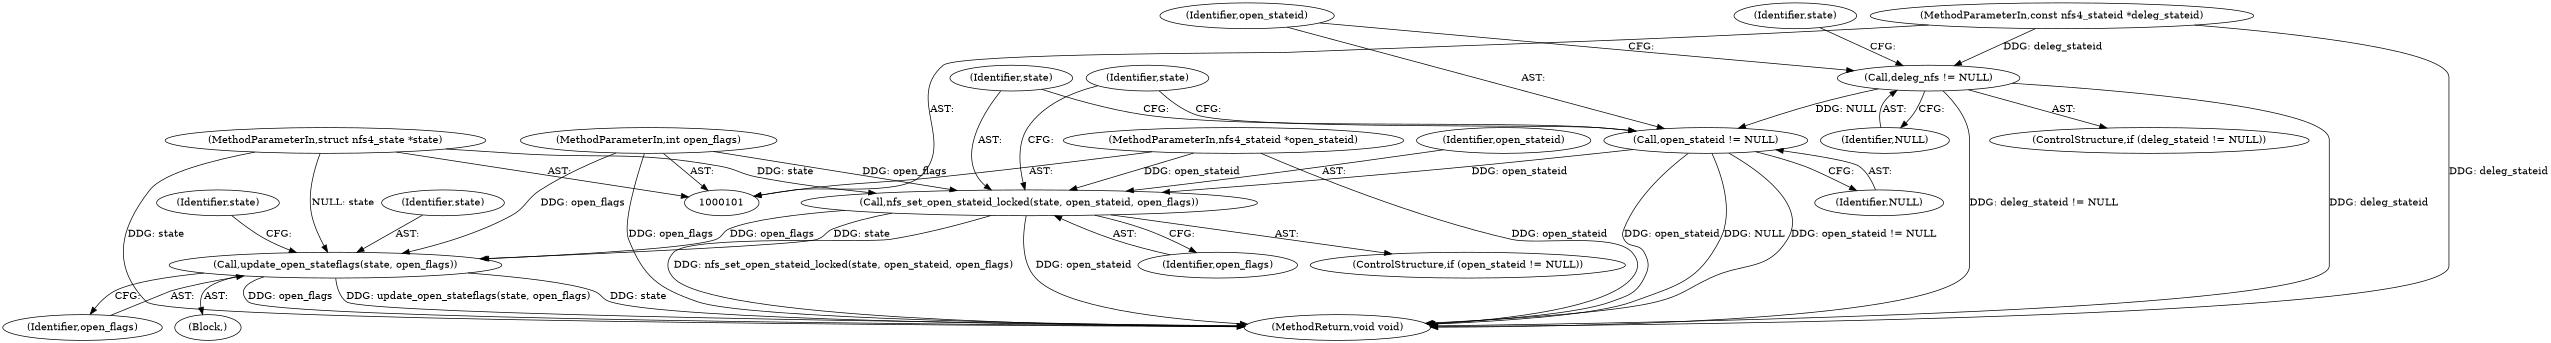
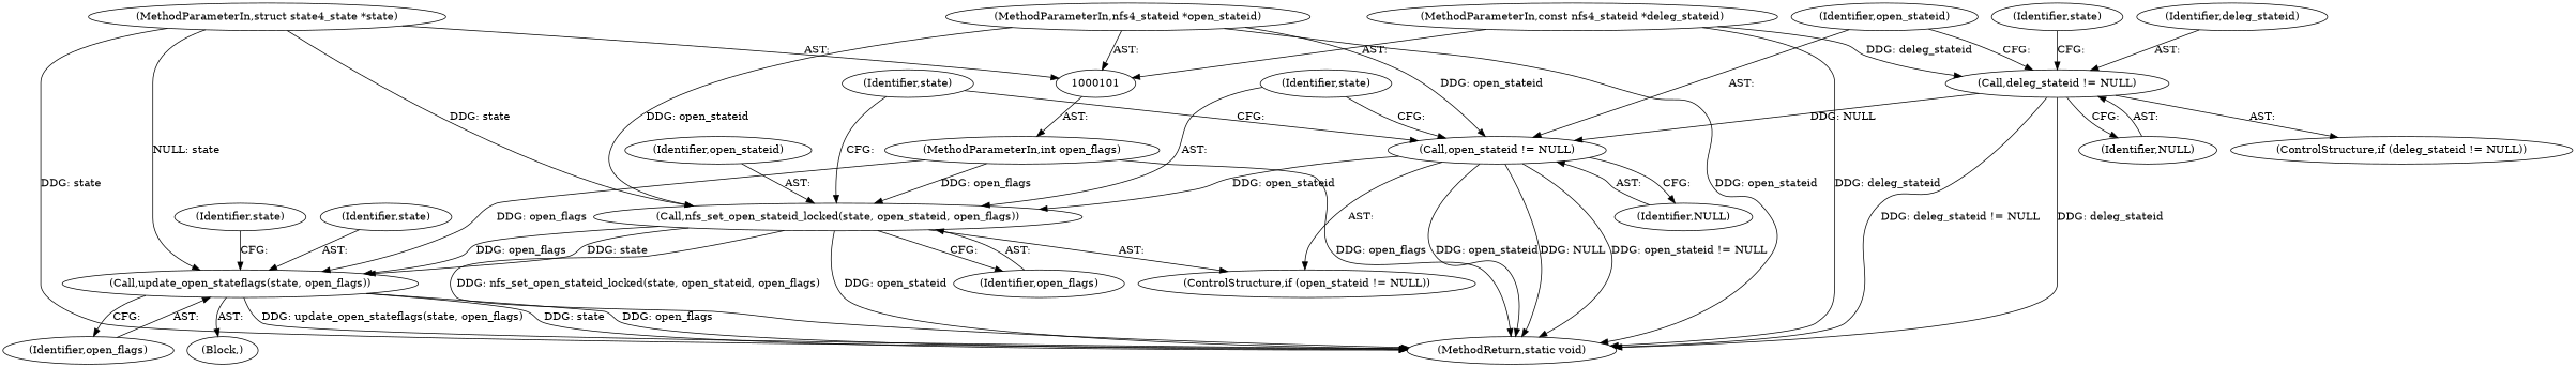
  digraph {
    n1 [label="(Call,nfs_set_open_stateid_locked(state, open_stateid, open_flags))"]
    n2 [label="(Call,update_open_stateflags(state, open_flags))"]
    n3 [label="(ControlStructure,if (open_stateid != NULL))"]
-   n4 [label="(MethodReturn,void void)"]
+   n4 [label="(MethodReturn,static void)"]
    n5 [label="(Identifier,open_flags)"]
    n6 [label="(Identifier,open_flags)"]
    n7 [label="(Block,)"]
-   n8 [label="(MethodParameterIn,struct nfs4_state *state)"]
+   n8 [label="(MethodParameterIn,struct state4_state *state)"]
    1000101
    n10 [label="(Call,open_stateid != NULL)"]
    n11 [label="(Identifier,NULL)"]
    n12 [label="(MethodParameterIn,nfs4_stateid *open_stateid)"]
-   n13 [label="(Call,deleg_nfs != NULL)"]
+   n13 [label="(Call,deleg_stateid != NULL)"]
    n14 [label="(Identifier,NULL)"]
    n15 [label="(ControlStructure,if (deleg_stateid != NULL))"]
    n16 [label="(MethodParameterIn,const nfs4_stateid *deleg_stateid)"]
    n17 [label="(MethodParameterIn,int open_flags)"]
    n18 [label="(Identifier,state)"]
    n19 [label="(Identifier,state)"]
    n20 [label="(Identifier,open_stateid)"]
    n21 [label="(Identifier,state)"]
    n22 [label="(Identifier,state)"]
+   n23 [label="(Identifier,deleg_stateid)"]
    n24 [label="(Identifier,state)"]
    n25 [label="(Identifier,open_stateid)"]
    n1 -> n2 [label="DDG: state"]
    n1 -> n2 [label="DDG: open_flags"]
    n1 -> n3 [label="AST: "]
    n1 -> n4 [label="DDG: nfs_set_open_stateid_locked(state, open_stateid, open_flags)"]
    n1 -> n4 [label="DDG: open_stateid"]
    n1 -> n5 [label="CFG: "]
    n2 -> n4 [label="DDG: state"]
    n2 -> n4 [label="DDG: open_flags"]
    n2 -> n4 [label="DDG: update_open_stateflags(state, open_flags)"]
    n2 -> n6 [label="CFG: "]
    n2 -> n7 [label="AST: "]
    n5 -> n1 [label="AST: "]
    n6 -> n2 [label="AST: "]
    n8 -> n1 [label="DDG: state"]
    n8 -> n2 [label="NULL: state"]
    n8 -> n4 [label="DDG: state"]
    n8 -> 1000101 [label="AST: "]
    n10 -> n1 [label="DDG: open_stateid"]
+   n10 -> n3 [label="AST: "]
    n10 -> n4 [label="DDG: open_stateid"]
    n10 -> n4 [label="DDG: NULL"]
    n10 -> n4 [label="DDG: open_stateid != NULL"]
    n10 -> n11 [label="CFG: "]
    n11 -> n10 [label="AST: "]
    n12 -> n1 [label="DDG: open_stateid"]
    n12 -> n4 [label="DDG: open_stateid"]
    n12 -> 1000101 [label="AST: "]
+   n12 -> n10 [label="DDG: open_stateid"]
    n13 -> n4 [label="DDG: deleg_stateid != NULL"]
    n13 -> n4 [label="DDG: deleg_stateid"]
    n13 -> n10 [label="DDG: NULL"]
    n13 -> n14 [label="CFG: "]
    n13 -> n15 [label="AST: "]
    n14 -> n13 [label="AST: "]
    n16 -> n4 [label="DDG: deleg_stateid"]
    n16 -> 1000101 [label="AST: "]
    n16 -> n13 [label="DDG: deleg_stateid"]
    n17 -> n1 [label="DDG: open_flags"]
    n17 -> n2 [label="DDG: open_flags"]
    n17 -> n4 [label="DDG: open_flags"]
-   n17 -> 1000101 [label="AST: "]
+   1000101 -> n17 [label="AST: "]
    n18 -> n2 [label="CFG: "]
    n19 -> n1 [label="AST: "]
    n19 -> n10 [label="CFG: "]
    n20 -> n10 [label="AST: "]
    n20 -> n13 [label="CFG: "]
    n21 -> n2 [label="AST: "]
    n22 -> n1 [label="CFG: "]
    n22 -> n10 [label="CFG: "]
+   n23 -> n13 [label="AST: "]
    n24 -> n13 [label="CFG: "]
    n25 -> n1 [label="AST: "]
  }
